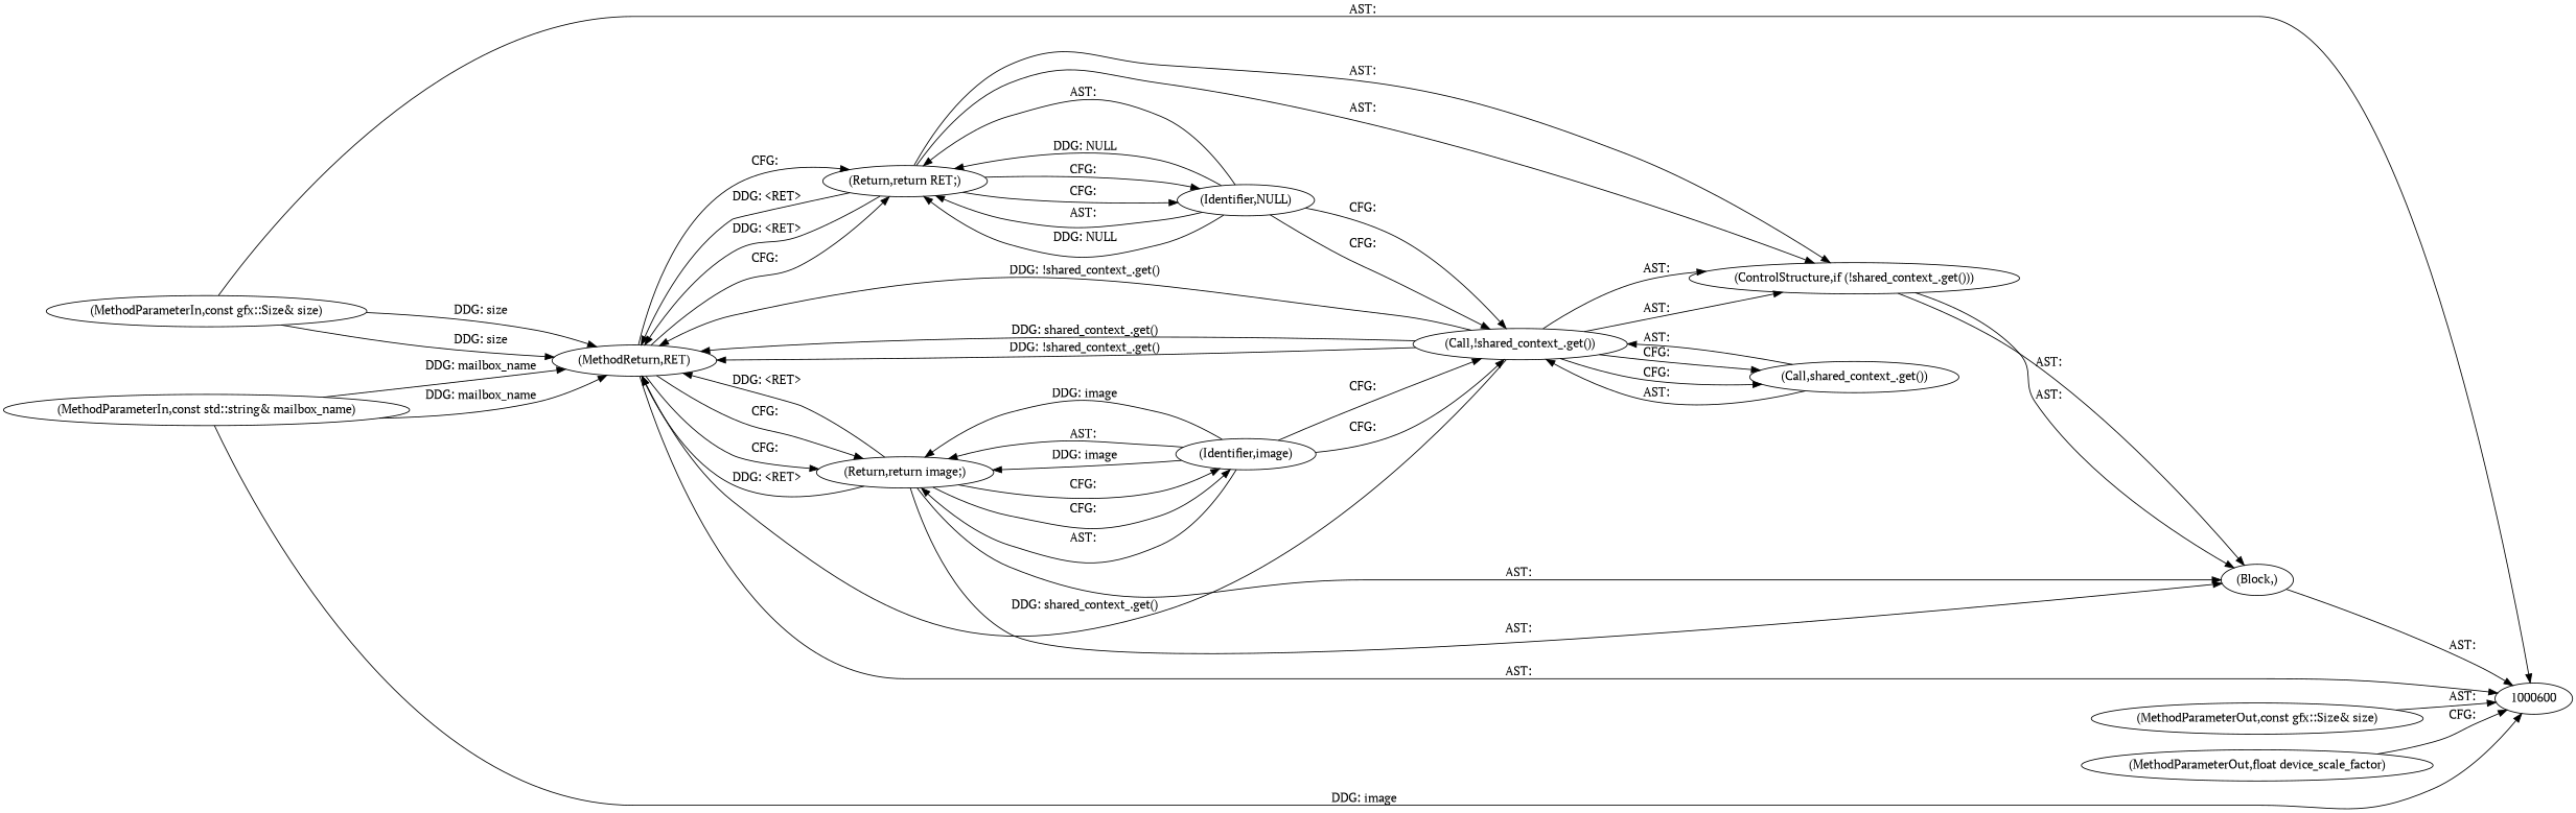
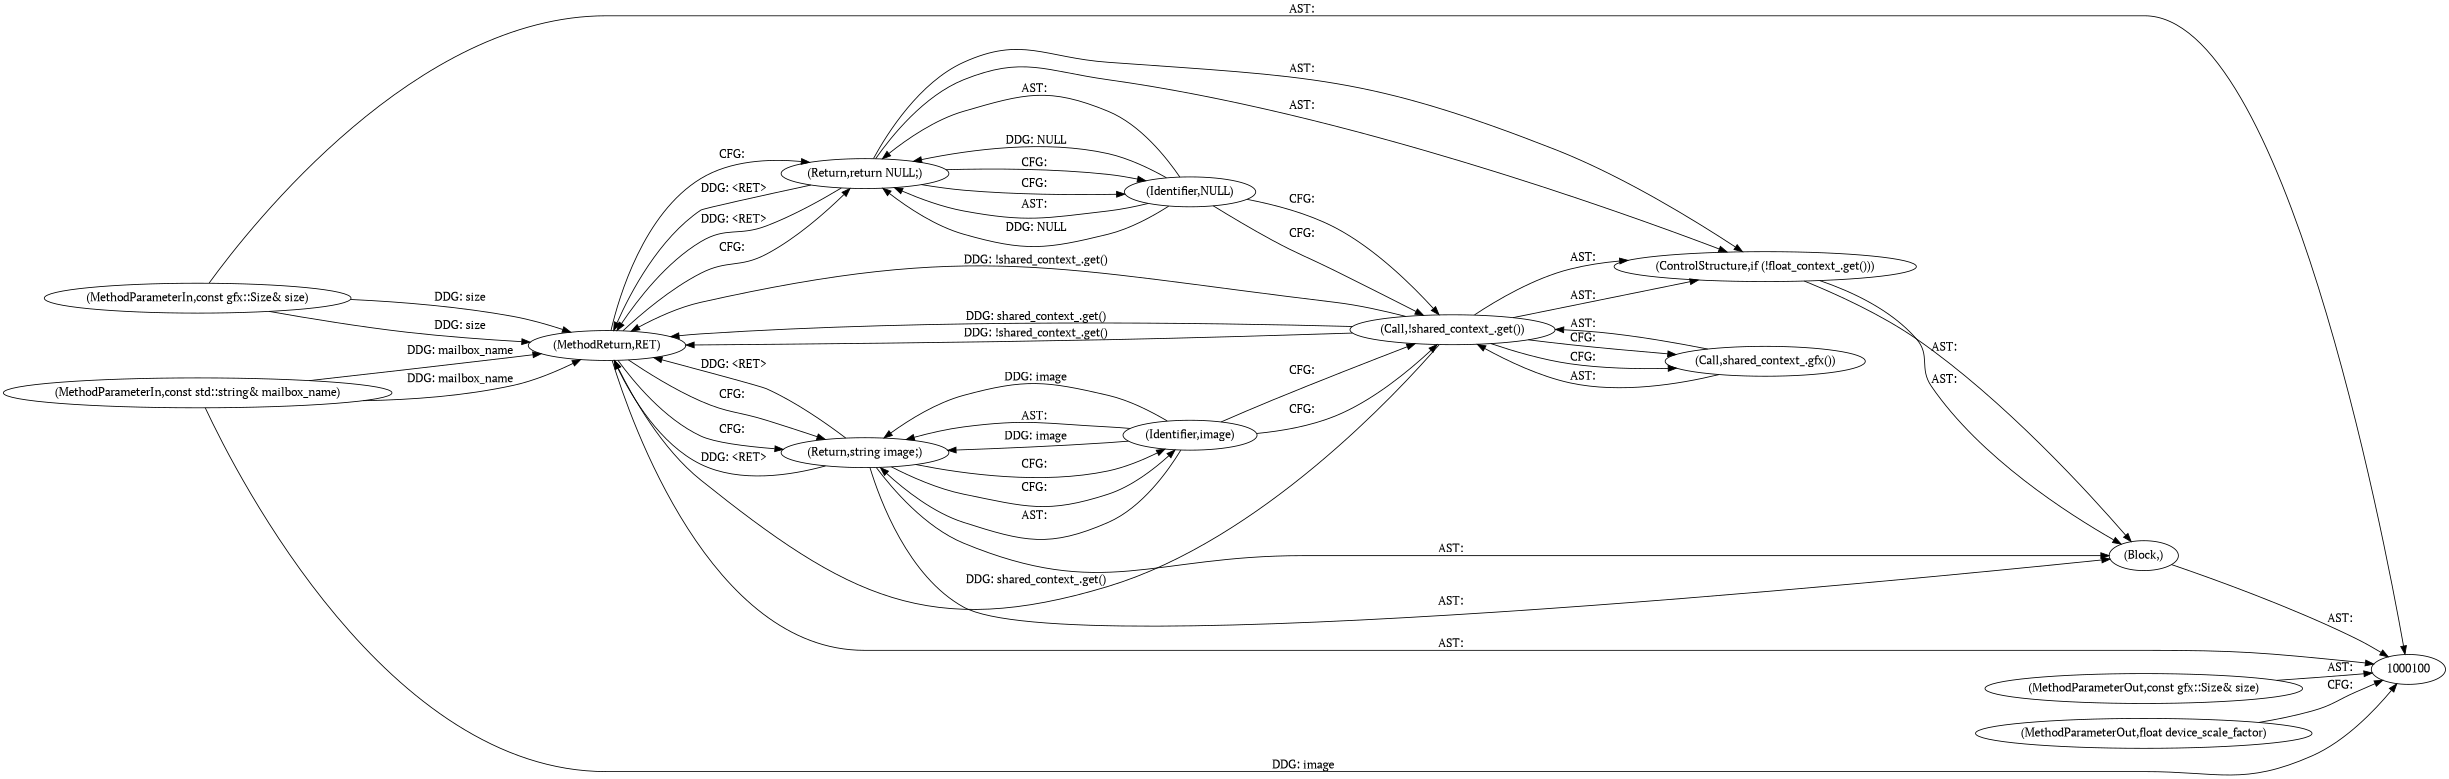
  digraph {
    fontname="PT Serif"
    rankdir=LR
    node [fontname="PT Serif"]
    edge [fontname="PT Serif"]
    n1 [label="(MethodReturn,RET)"]
-   n2 [label="(Return,return image;)"]
-   n3 [label="(Return,return RET;)"]
-   1000100 [label=1000600]
+   n2 [label="(Return,string image;)"]
+   n3 [label="(Return,return NULL;)"]
+   1000100
    n5 [label="(Identifier,image)"]
    n6 [label="(Block,)"]
-   n7 [label="(ControlStructure,if (!shared_context_.get()))"]
+   n7 [label="(ControlStructure,if (!float_context_.get()))"]
    n8 [label="(Identifier,NULL)"]
    n9 [label="(Call,!shared_context_.get())"]
-   n10 [label="(Call,shared_context_.get())"]
+   n10 [label="(Call,shared_context_.gfx())"]
    n11 [label="(MethodParameterIn,const gfx::Size& size)"]
    n12 [label="(MethodParameterOut,const gfx::Size& size)"]
    n13 [label="(MethodParameterOut,float device_scale_factor)"]
    n14 [label="(MethodParameterIn,const std::string& mailbox_name)"]
    n1 -> n2 [label="CFG: "]
    n1 -> n2 [label="CFG: "]
    n1 -> n3 [label="CFG: "]
    n1 -> n3 [label="CFG: "]
    n1 -> 1000100 [label="AST: "]
    n2 -> n1 [label="DDG: <RET>"]
    n2 -> n1 [label="DDG: <RET>"]
    n2 -> n5 [label="CFG: "]
    n2 -> n5 [label="CFG: "]
    n2 -> n6 [label="AST: "]
    n2 -> n6 [label="AST: "]
    n3 -> n1 [label="DDG: <RET>"]
    n3 -> n1 [label="DDG: <RET>"]
    n3 -> n7 [label="AST: "]
    n3 -> n7 [label="AST: "]
    n3 -> n8 [label="CFG: "]
    n3 -> n8 [label="CFG: "]
    n5 -> n2 [label="AST: "]
    n5 -> n2 [label="DDG: image"]
    n5 -> n2 [label="AST: "]
    n5 -> n2 [label="DDG: image"]
    n5 -> n9 [label="CFG: "]
    n5 -> n9 [label="CFG: "]
    n6 -> 1000100 [label="AST: "]
    n7 -> n6 [label="AST: "]
    n7 -> n6 [label="AST: "]
    n8 -> n3 [label="AST: "]
    n8 -> n3 [label="DDG: NULL"]
    n8 -> n3 [label="AST: "]
    n8 -> n3 [label="DDG: NULL"]
    n8 -> n9 [label="CFG: "]
    n8 -> n9 [label="CFG: "]
    n9 -> n1 [label="DDG: shared_context_.get()"]
    n9 -> n1 [label="DDG: !shared_context_.get()"]
    n9 -> n1 [label="DDG: shared_context_.get()"]
    n9 -> n1 [label="DDG: !shared_context_.get()"]
    n9 -> n7 [label="AST: "]
    n9 -> n7 [label="AST: "]
    n9 -> n10 [label="CFG: "]
    n9 -> n10 [label="CFG: "]
    n10 -> n9 [label="AST: "]
    n10 -> n9 [label="AST: "]
    n11 -> n1 [label="DDG: size"]
    n11 -> n1 [label="DDG: size"]
    n11 -> 1000100 [label="AST: "]
    n12 -> 1000100 [label="AST: "]
    n13 -> 1000100 [label="CFG: "]
    n14 -> n1 [label="DDG: mailbox_name"]
    n14 -> n1 [label="DDG: mailbox_name"]
    n14 -> 1000100 [label="DDG: image"]
  }
